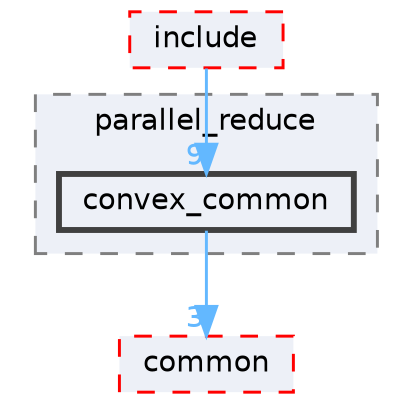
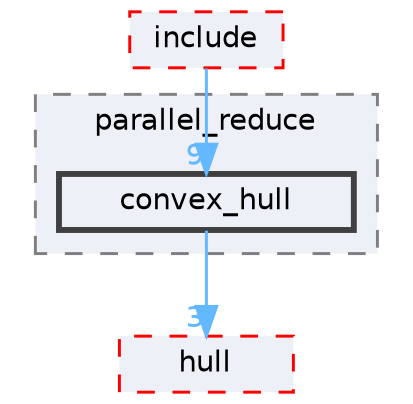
  digraph {
    compound=true
    node [color=red fillcolor="#edf0f7" fontname=Helvetica fontsize=10 shape=box style="filled,dashed"]
    edge [color=steelblue1 fontcolor=steelblue1 fontname=Helvetica fontsize=10 labeldistance=1.5 labelfontname=Helvetica labelfontsize=10]
-   n1 [color=grey25 height=0.2 label=convex_common style="filled,bold" width=0.4]
-   n2 [height=0.2 label=common width=0.4]
+   n1 [color=grey25 height=0.2 label=convex_hull style="filled,bold" width=0.4]
+   n2 [height=0.2 label=hull width=0.4]
    n3 [height=0.2 label=include width=0.4]
    subgraph cluster_1 {
      bgcolor="#edf0f7"
      fontname=Helvetica
      fontsize=10
      label=parallel_reduce
      pencolor=grey50
      style="filled,dashed"
      n1
    }
    n1 -> n2 [headlabel=3]
    n3 -> n1 [headlabel=9]
  }
